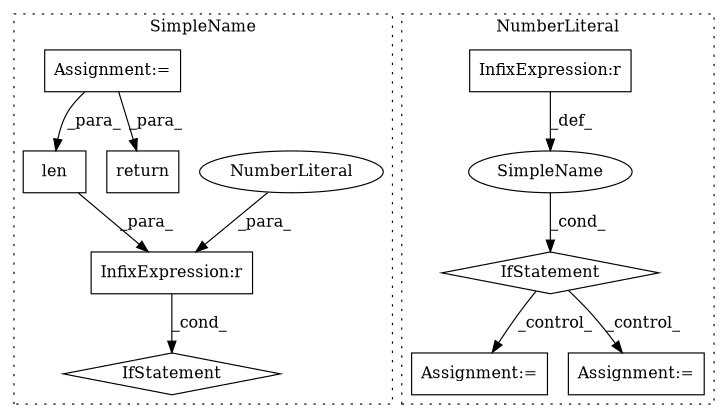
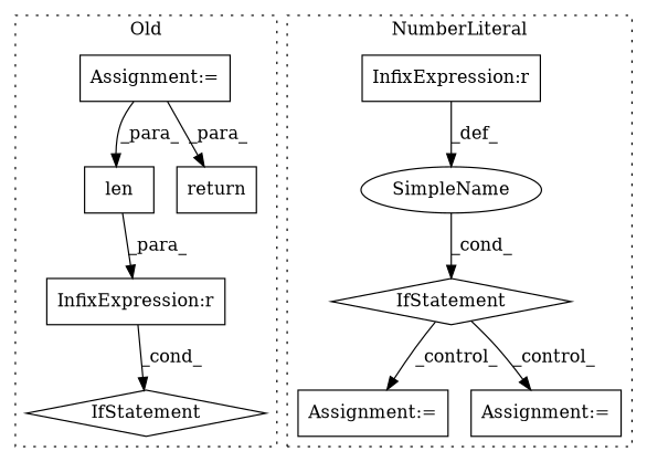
  digraph {
    node [a=7 l=1 shape=box]
    n1 [a=32 l="4,1" label=len s="11870,11881"]
    n2 [a=25 l=3 label=IfStatement s=11887 shape=diamond]
    n3 [a=27 l=3 label="InfixExpression:r" s=11882]
-   n4 [a=34 label=NumberLiteral s=11885 shape=ellipse]
    n5 [label="Assignment:=" s=11673]
    n6 [a=41 l=7 label=return s=11861]
    n7 [a=25 l="4,2" label=IfStatement s="15164,15204" shape=diamond]
    n8 [l=2 label="Assignment:=" s=15273]
    n9 [a=42 label=SimpleName shape=ellipse l=""]
    n10 [label="Assignment:=" s=15359]
    n11 [a=27 l=4 label="InfixExpression:r" s=15188]
    subgraph cluster_1 {
-     label=SimpleName
+     label=Old
      style=dotted
      n1
      n2
      n3
-     n4
      n5
      n6
    }
    subgraph cluster_2 {
      label=NumberLiteral
      style=dotted
      n7
      n8
      n9
      n10
      n11
    }
    n1 -> n3 [label=_para_]
    n3 -> n2 [label=_cond_]
-   n4 -> n3 [label=_para_]
    n5 -> n1 [label=_para_]
    n5 -> n6 [label=_para_]
    n7 -> n8 [label=_control_]
    n7 -> n10 [label=_control_]
    n9 -> n7 [label=_cond_]
    n11 -> n9 [label=_def_]
  }
